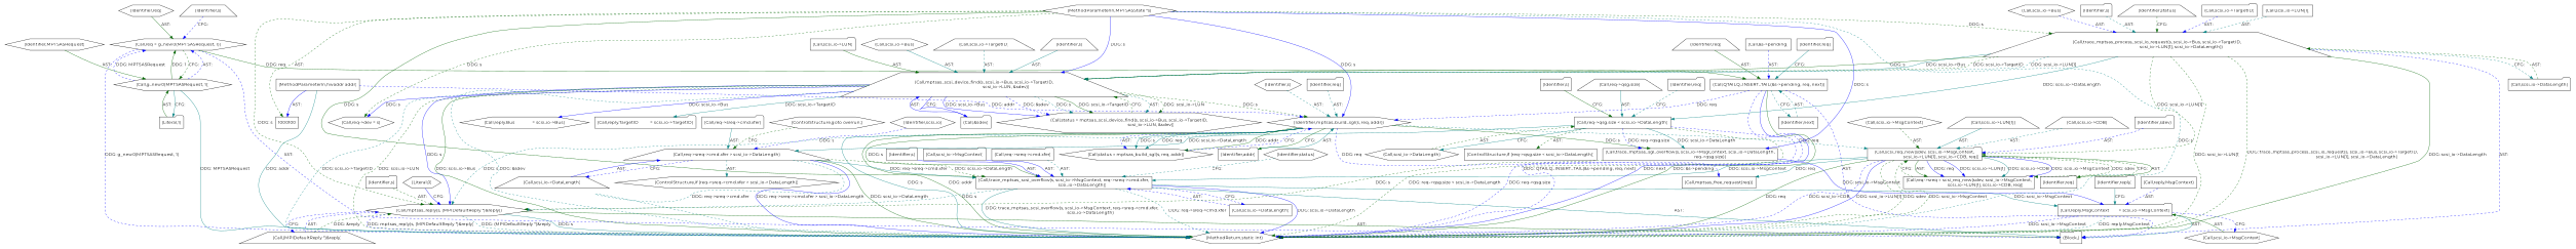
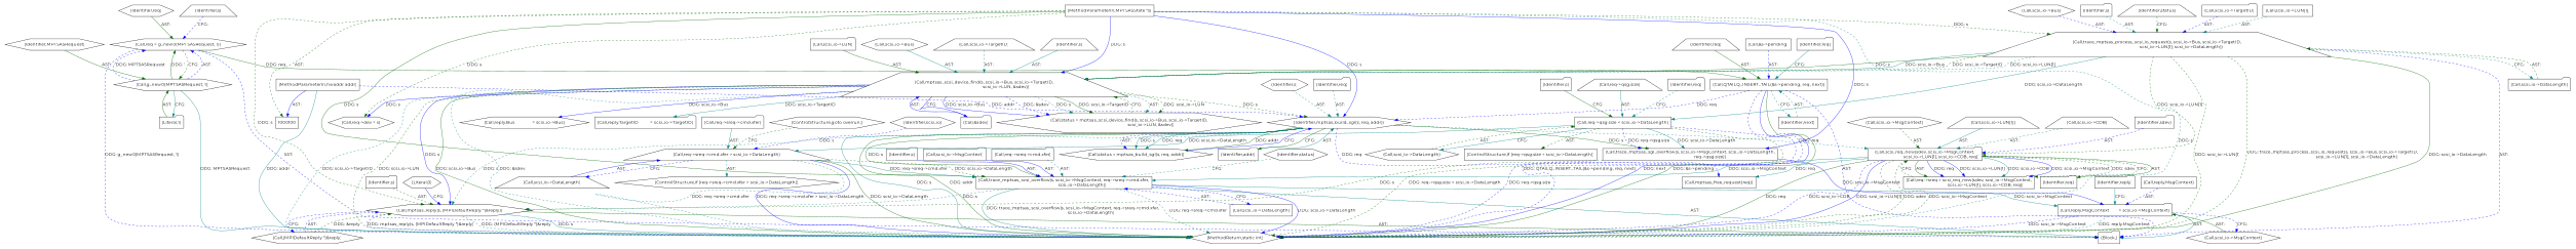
  digraph {
    fontname=Montserrat
    node [fontname=Montserrat shape=folder]
    edge [color=teal fontname=Montserrat style=dashed]
    n1 [label="(Call,trace_mptsas_scsi_overflow(s, scsi_io->MsgContext, req->sreq->cmd.xfer,\n                               scsi_io->DataLength))" shape=box]
    n2 [label="(Call,reply.MsgContext        = scsi_io->MsgContext)"]
    n3 [label="(Call,mptsas_reply(s, (MPIDefaultReply *)&reply))" shape=hexagon]
    n4 [label="(MethodReturn,static int)" shape=hexagon]
    n5 [label="(Call,scsi_io->DataLength)" shape=box]
    n6 [label="(Block,)"]
    n7 [label="(Call,scsi_io->MsgContext)" shape=hexagon]
-   n8 [label="(Call,(MPIDefaultReply *)&reply)" shape=trapezium]
+   n8 [label="(Call,(MPIDefaultReply *)&reply)" shape=hexagon]
    n9 [label="(Identifier,mptsas_build_sgl(s, req, addr))" shape=hexagon]
    n10 [label="(Call,scsi_req_new(sdev, scsi_io->MsgContext,\n                            scsi_io->LUN[1], scsi_io->CDB, req))"]
    n11 [label="(Identifier,addr)"]
    n12 [label="(Call,trace_mptsas_sgl_overflow(s, scsi_io->MsgContext, scsi_io->DataLength,\n                                  req->qsg.size))" shape=box]
    n13 [label="(Call,mptsas_free_request(req))" shape=box]
    n14 [label="(Call,status = mptsas_build_sgl(s, req, addr))" shape=hexagon]
    n15 [label="(Call,req->sreq = scsi_req_new(sdev, scsi_io->MsgContext,\n                            scsi_io->LUN[1], scsi_io->CDB, req))"]
    n16 [label="(Identifier,req)"]
-   n17 [label="(MethodParameterIn,MPTSASState *s)" shape=hexagon]
+   n17 [label="(MethodParameterIn,MPTSASState *s)" shape=box]
    n18 [label="(Call,mptsas_scsi_device_find(s, scsi_io->Bus, scsi_io->TargetID,\n                                     scsi_io->LUN, &sdev))" shape=trapezium]
    n19 [label="(Call,trace_mptsas_process_scsi_io_request(s, scsi_io->Bus, scsi_io->TargetID,\n                                         scsi_io->LUN[1], scsi_io->DataLength))" shape=trapezium]
    n20 [label="(Call,req->dev = s)" shape=hexagon]
    1000100 [shape=box]
    n22 [label="(Call,status = mptsas_scsi_device_find(s, scsi_io->Bus, scsi_io->TargetID,\n                                     scsi_io->LUN, &sdev))" shape=hexagon]
    n23 [label="(Call,reply.Bus               = scsi_io->Bus)" shape=hexagon]
    n24 [label="(Call,reply.TargetID          = scsi_io->TargetID)"]
    n25 [label="(Call,&sdev)"]
    n26 [label="(Call,req->qsg.size < scsi_io->DataLength)" shape=box]
    n27 [label="(Call,scsi_io->DataLength)"]
    n28 [label="(Call,req->sreq->cmd.xfer > scsi_io->DataLength)" shape=trapezium]
    n29 [label="(ControlStructure,if (req->qsg.size < scsi_io->DataLength))" shape=box]
    n30 [label="(Call,scsi_io->DataLength)" shape=hexagon]
    n31 [label="(Call,QTAILQ_INSERT_TAIL(&s->pending, req, next))" shape=box]
    n32 [label="(Identifier,next)" shape=box]
    n33 [label="(Call,req = g_new0(MPTSASRequest, 1))" shape=hexagon]
    n34 [label="(Call,g_new0(MPTSASRequest, 1))" shape=hexagon]
    n35 [label="(Literal,1)"]
    n36 [label="(MethodParameterIn,hwaddr addr)" shape=box]
    n37 [label="(ControlStructure,if (req->sreq->cmd.xfer > scsi_io->DataLength))" shape=hexagon]
    n38 [label="(Call,scsi_io->DataLength)" shape=trapezium]
    n39 [label="(Call,scsi_io->TargetID)"]
    n40 [label="(Identifier,s)" shape=trapezium]
    n41 [label="(Identifier,s)"]
    n42 [label="(Call,scsi_io->MsgContext)"]
    n43 [label="(Call,scsi_io->CDB)" shape=trapezium]
    n44 [label="(Identifier,scsi_io)" shape=hexagon]
    n45 [label="(Identifier,sdev)"]
    n46 [label="(Call,scsi_io->LUN[1])" shape=box]
    n47 [label="(Call,scsi_io->MsgContext)" shape=hexagon]
    n48 [label="(Call,scsi_io->Bus)" shape=hexagon]
    n49 [label="(Identifier,req)"]
    n50 [label="(Identifier,s)"]
    n51 [label="(Identifier,req)" shape=hexagon]
    n52 [label="(Call,scsi_io->LUN)"]
    n53 [label="(Identifier,req)" shape=trapezium]
    n54 [label="(Call,scsi_io->Bus)" shape=hexagon]
    n55 [label="(Call,&s->pending)" shape=box]
    n56 [label="(Call,req->sreq->cmd.xfer)"]
    n57 [label="(Identifier,s)"]
    n58 [label="(Call,scsi_io->LUN[1])" shape=trapezium]
    n59 [label="(Call,req->sreq->cmd.xfer)"]
    n60 [label="(Identifier,status)" shape=trapezium]
    n61 [label="(Identifier,MPTSASRequest)" shape=hexagon]
    n62 [label="(Identifier,s)" shape=hexagon]
    n63 [label="(ControlStructure,goto overrun;)" shape=hexagon]
    n64 [label="(Identifier,status)" shape=hexagon]
    n65 [label="(Call,req->qsg.size)" shape=trapezium]
    n66 [label="(Identifier,reply)"]
    n67 [label="(Call,scsi_io->TargetID)" shape=trapezium]
    n68 [label="(Identifier,req)"]
    n69 [label="(Identifier,req)"]
    n70 [label="(Identifier,s)" shape=trapezium]
    n71 [label="(Identifier,s)"]
    n72 [label="(Call,reply.MsgContext)" shape=box]
    n73 [label="(Literal,0)" shape=hexagon]
    n1 -> n2 [label="DDG: scsi_io->MsgContext" style=solid]
    n1 -> n3 [label="DDG: s"]
    n1 -> n4 [color=blue label="DDG: scsi_io->DataLength" style=solid]
    n1 -> n4 [label="DDG: trace_mptsas_scsi_overflow(s, scsi_io->MsgContext, req->sreq->cmd.xfer,\n                               scsi_io->DataLength)" style=solid]
    n1 -> n4 [label="DDG: req->sreq->cmd.xfer"]
    n1 -> n5 [color=blue label="CFG: "]
    n1 -> n6 [label="AST: " style=solid]
    n2 -> n4 [color=blue label="DDG: scsi_io->MsgContext"]
    n2 -> n4 [label="DDG: reply.MsgContext"]
    n2 -> n6 [label="AST: " style=solid]
    n2 -> n7 [color=blue label="CFG: "]
    n3 -> n4 [color=blue label="DDG: mptsas_reply(s, (MPIDefaultReply *)&reply)"]
    n3 -> n4 [label="DDG: (MPIDefaultReply *)&reply"]
    n3 -> n4 [label="DDG: s" style=solid]
    n3 -> n6 [color=darkgreen label="AST: " style=solid]
    n3 -> n8 [color=blue label="CFG: "]
    n5 -> n1 [color=blue label="AST: "]
    n7 -> n2 [color=darkgreen label="AST: " style=solid]
    n8 -> n3 [color=blue label="AST: "]
    n8 -> n3 [color=darkgreen label="DDG: &reply"]
    n9 -> n1 [color=darkgreen label="DDG: s" style=solid]
    n9 -> n3 [label="DDG: s"]
    n9 -> n4 [label="DDG: s" style=solid]
    n9 -> n4 [color=darkgreen label="DDG: addr" style=solid]
    n9 -> n10 [label="DDG: req"]
    n9 -> n11 [color=darkgreen label="CFG: " style=solid]
    n9 -> n12 [color=darkgreen label="DDG: s" style=solid]
    n9 -> n13 [color=blue label="DDG: req"]
    n9 -> n14 [color=blue label="AST: "]
    n9 -> n14 [label="DDG: s" style=solid]
    n9 -> n14 [label="DDG: req" style=solid]
    n9 -> n14 [color=darkgreen label="DDG: addr" style=solid]
    n10 -> n1 [label="DDG: scsi_io->MsgContext" style=solid]
    n10 -> n4 [color=blue label="DDG: scsi_io->CDB"]
    n10 -> n4 [color=blue label="DDG: scsi_io->LUN[1]" style=solid]
    n10 -> n4 [color=darkgreen label="DDG: sdev"]
    n10 -> n4 [color=darkgreen label="DDG: scsi_io->MsgContext"]
    n10 -> n4 [color=darkgreen label="DDG: req" style=solid]
    n10 -> n13 [label="DDG: req" style=solid]
    n10 -> n15 [color=darkgreen label="AST: " style=solid]
    n10 -> n15 [color=blue label="DDG: req" style=solid]
    n10 -> n15 [color=blue label="DDG: scsi_io->LUN[1]" style=solid]
    n10 -> n15 [label="DDG: scsi_io->CDB" style=solid]
    n10 -> n15 [color=blue label="DDG: scsi_io->MsgContext" style=solid]
    n10 -> n15 [color=darkgreen label="DDG: sdev"]
    n10 -> n16 [color=darkgreen label="CFG: "]
    n11 -> n9 [label="AST: " style=solid]
    n12 -> n2 [color=blue label="DDG: scsi_io->MsgContext" style=solid]
    n12 -> n3 [color=darkgreen label="DDG: s"]
-   n14 -> n9 [color=blue label="CFG: "]
+   n14 -> n9 [color=blue label="CFG: " style=solid]
    n15 -> n10 [color=darkgreen label="CFG: "]
    n16 -> n10 [color=darkgreen label="AST: " style=solid]
    n17 -> n1 [color=darkgreen label="DDG: s" style=solid]
    n17 -> n3 [color=darkgreen label="DDG: s"]
    n17 -> n4 [label="DDG: s"]
    n17 -> n9 [color=blue label="DDG: s" style=solid]
    n17 -> n12 [color=blue label="DDG: s" style=solid]
    n17 -> n18 [color=blue label="DDG: s" style=solid]
    n17 -> n19 [color=darkgreen label="DDG: s"]
    n17 -> n20 [color=darkgreen label="DDG: s"]
    n17 -> 1000100 [color=darkgreen label="AST: "]
    n18 -> n3 [color=blue label="DDG: s" style=solid]
    n18 -> n4 [label="DDG: &sdev"]
    n18 -> n4 [label="DDG: scsi_io->TargetID"]
    n18 -> n4 [color=darkgreen label="DDG: scsi_io->LUN"]
    n18 -> n4 [color=darkgreen label="DDG: scsi_io->Bus" style=solid]
    n18 -> n9 [color=darkgreen label="DDG: s"]
    n18 -> n20 [color=blue label="DDG: s" style=solid]
    n18 -> n22 [label="AST: "]
    n18 -> n22 [color=darkgreen label="DDG: scsi_io->LUN"]
    n18 -> n22 [color=blue label="DDG: scsi_io->Bus" style=solid]
    n18 -> n22 [color=blue label="DDG: &sdev"]
    n18 -> n22 [label="DDG: s"]
    n18 -> n22 [color=darkgreen label="DDG: scsi_io->TargetID" style=solid]
    n18 -> n23 [color=blue label="DDG: scsi_io->Bus" style=solid]
    n18 -> n24 [label="DDG: scsi_io->TargetID" style=solid]
    n18 -> n25 [color=blue label="CFG: " style=solid]
    n19 -> n4 [color=darkgreen label="DDG: scsi_io->LUN[1]"]
    n19 -> n4 [color=darkgreen label="DDG: trace_mptsas_process_scsi_io_request(s, scsi_io->Bus, scsi_io->TargetID,\n                                         scsi_io->LUN[1], scsi_io->DataLength)"]
    n19 -> n4 [color=darkgreen label="DDG: scsi_io->DataLength" style=solid]
    n19 -> n6 [color=blue label="AST: "]
    n19 -> n10 [color=darkgreen label="DDG: scsi_io->LUN[1]"]
    n19 -> n18 [color=darkgreen label="DDG: s" style=solid]
    n19 -> n18 [label="DDG: scsi_io->Bus" style=solid]
    n19 -> n18 [color=darkgreen label="DDG: scsi_io->TargetID"]
    n19 -> n18 [label="DDG: scsi_io->LUN[1]"]
    n19 -> n26 [label="DDG: scsi_io->DataLength" style=solid]
    n19 -> n27 [label="CFG: "]
    n22 -> n18 [color=darkgreen label="CFG: "]
    n25 -> n18 [color=blue label="AST: " style=solid]
    n26 -> n4 [color=blue label="DDG: req->qsg.size"]
    n26 -> n4 [color=darkgreen label="DDG: req->qsg.size < scsi_io->DataLength"]
    n26 -> n12 [label="DDG: scsi_io->DataLength" style=solid]
    n26 -> n12 [color=blue label="DDG: req->qsg.size"]
    n26 -> n28 [label="DDG: scsi_io->DataLength" style=solid]
    n26 -> n29 [color=darkgreen label="AST: "]
    n26 -> n30 [label="CFG: " style=solid]
    n27 -> n19 [color=darkgreen label="AST: "]
    n28 -> n1 [label="DDG: req->sreq->cmd.xfer" style=solid]
    n28 -> n1 [color=darkgreen label="DDG: scsi_io->DataLength"]
    n28 -> n4 [label="DDG: req->sreq->cmd.xfer"]
    n28 -> n4 [color=blue label="DDG: req->sreq->cmd.xfer > scsi_io->DataLength" style=solid]
    n28 -> n4 [color=darkgreen label="DDG: scsi_io->DataLength" style=solid]
    n28 -> n37 [label="AST: "]
    n28 -> n38 [color=blue label="CFG: "]
    n30 -> n26 [color=darkgreen label="AST: "]
    n31 -> n4 [color=blue label="DDG: QTAILQ_INSERT_TAIL(&s->pending, req, next)"]
    n31 -> n4 [color=blue label="DDG: next" style=solid]
    n31 -> n4 [color=darkgreen label="DDG: &s->pending" style=solid]
    n31 -> n6 [color=blue label="AST: "]
    n31 -> n9 [color=blue label="DDG: req"]
    n31 -> n32 [label="CFG: "]
    n32 -> n31 [label="AST: "]
    n33 -> n4 [color=blue label="DDG: g_new0(MPTSASRequest, 1)"]
    n33 -> n6 [color=blue label="AST: "]
    n33 -> n31 [color=darkgreen label="DDG: req" style=solid]
    n33 -> n34 [color=darkgreen label="CFG: "]
    n34 -> n4 [label="DDG: MPTSASRequest" style=solid]
    n34 -> n33 [color=blue label="AST: "]
    n34 -> n33 [color=blue label="DDG: MPTSASRequest"]
    n34 -> n33 [color=darkgreen label="DDG: 1" style=solid]
    n34 -> n35 [label="CFG: " style=solid]
    n35 -> n34 [color=darkgreen label="AST: " style=solid]
    n36 -> n4 [label="DDG: addr" style=solid]
    n36 -> n9 [color=blue label="DDG: addr"]
    n36 -> 1000100 [color=blue label="AST: " style=solid]
    n38 -> n28 [color=blue label="AST: " style=solid]
    n39 -> n19 [color=blue label="AST: "]
    n40 -> n18 [label="AST: " style=solid]
    n41 -> n1 [color=blue label="AST: " style=solid]
    n42 -> n1 [color=blue label="AST: " style=solid]
    n43 -> n10 [label="AST: "]
    n44 -> n28 [color=blue label="DDG: s"]
    n45 -> n10 [color=blue label="AST: "]
    n46 -> n19 [label="AST: "]
    n47 -> n10 [color=darkgreen label="AST: "]
    n48 -> n19 [color=blue label="AST: "]
    n49 -> n9 [label="AST: "]
    n50 -> n26 [color=darkgreen label="CFG: " style=solid]
    n51 -> n33 [color=darkgreen label="AST: " style=solid]
    n52 -> n18 [color=darkgreen label="AST: " style=solid]
    n53 -> n31 [color=darkgreen label="AST: " style=solid]
    n54 -> n18 [label="AST: " style=solid]
    n55 -> n31 [color=blue label="AST: "]
    n56 -> n1 [label="AST: "]
    n57 -> n19 [label="AST: "]
    n58 -> n10 [label="AST: " style=solid]
    n59 -> n28 [label="AST: " style=solid]
    n60 -> n19 [color=darkgreen label="CFG: "]
    n61 -> n34 [color=darkgreen label="AST: " style=solid]
    n62 -> n9 [label="AST: "]
    n63 -> n28 [color=darkgreen label="CFG: "]
    n64 -> n1 [label="CFG: "]
    n65 -> n26 [label="AST: " style=solid]
    n66 -> n2 [label="CFG: " style=solid]
    n67 -> n18 [label="AST: "]
    n68 -> n26 [label="CFG: "]
    n69 -> n31 [label="CFG: " style=solid]
    n70 -> n33 [color=blue label="CFG: "]
    n71 -> n3 [color=darkgreen label="AST: "]
    n72 -> n2 [color=blue label="AST: "]
    n73 -> n3 [color=blue label="CFG: " style=solid]
  }
